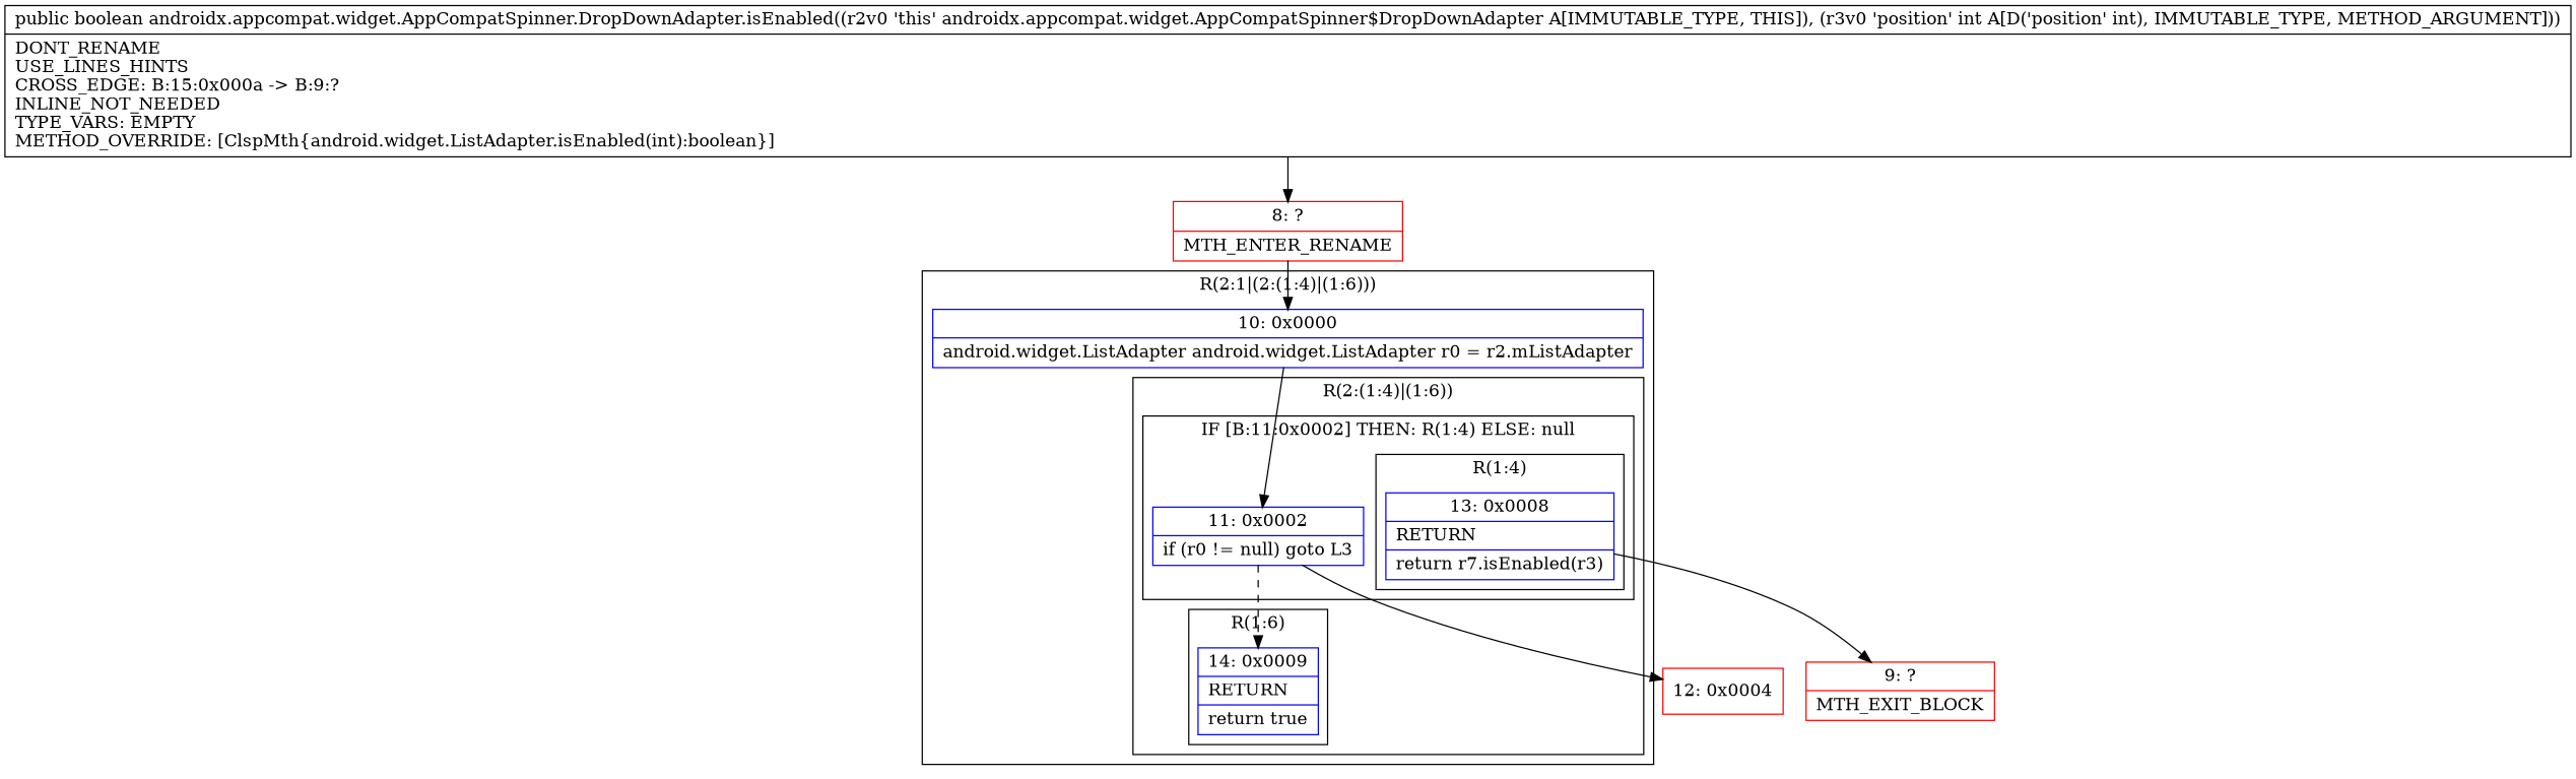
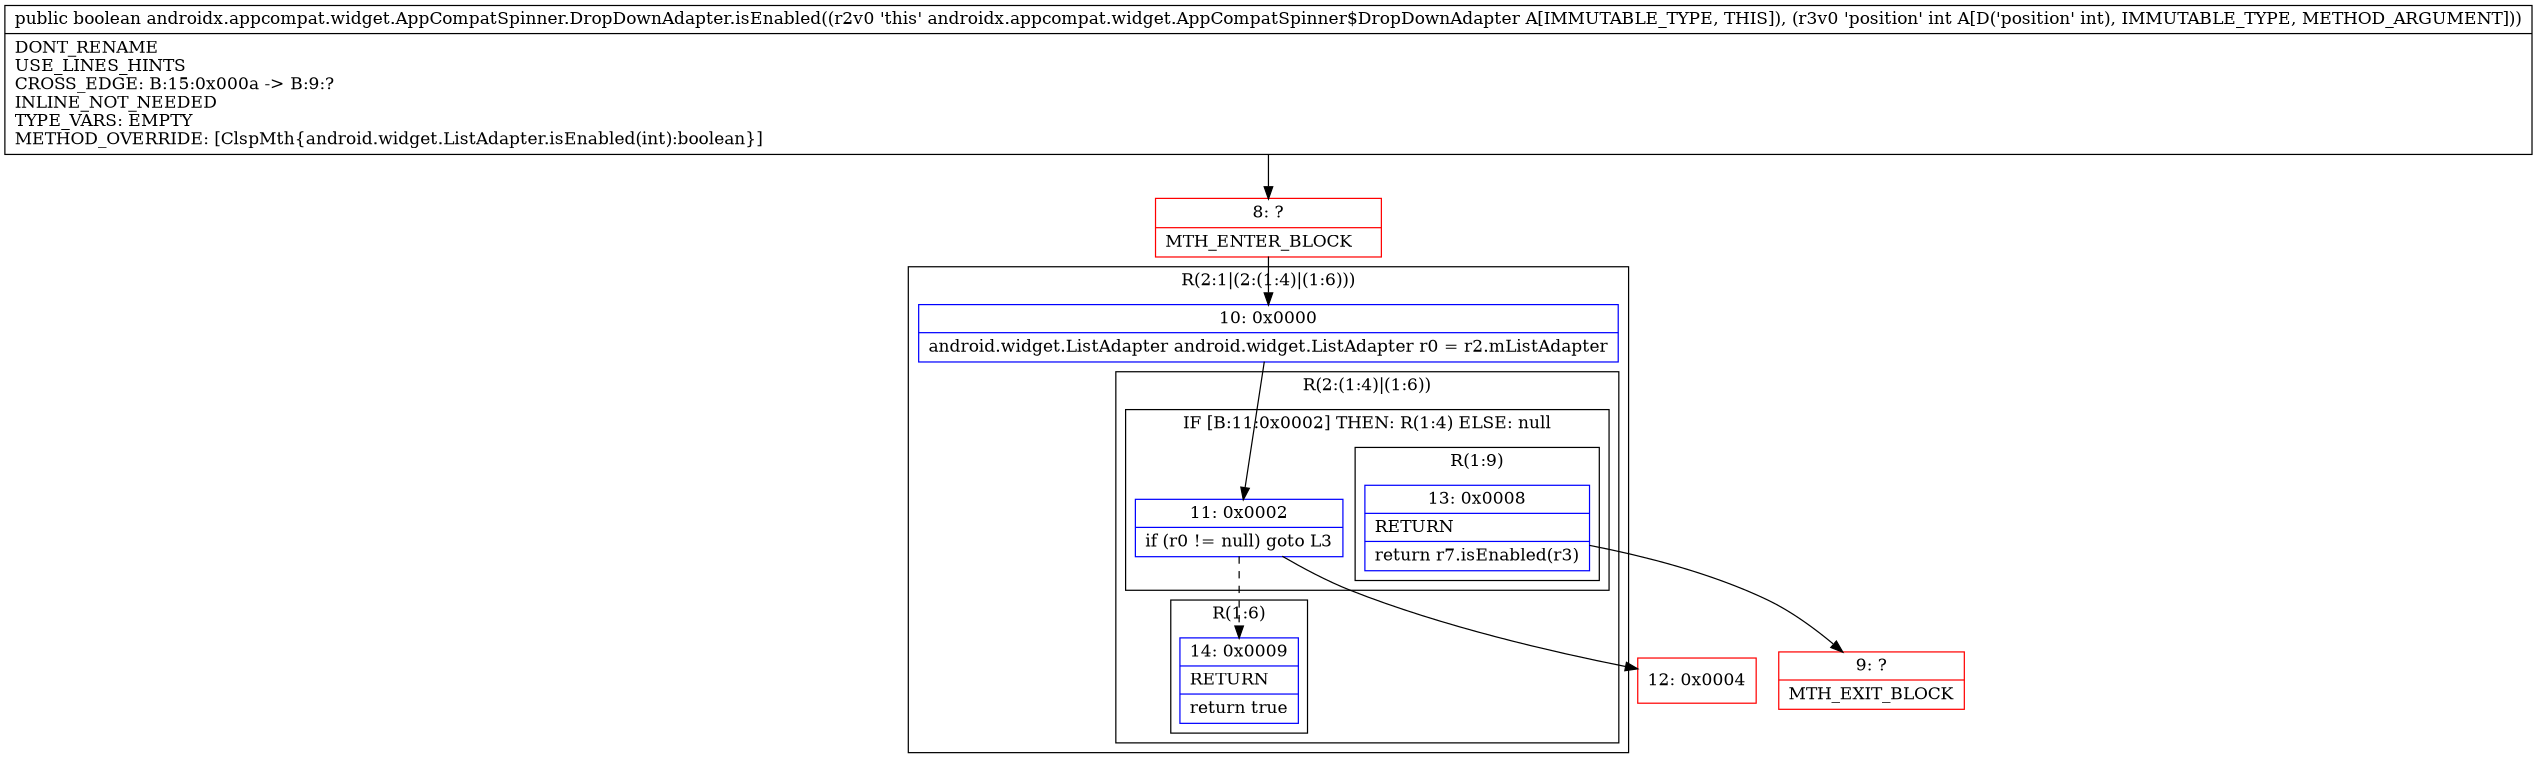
  digraph {
    node [color=blue shape=record]
    n1 [label="{13\:\ 0x0008|RETURN\l|return r7.isEnabled(r3)\l}"]
    n2 [label="{11\:\ 0x0002|if (r0 != null) goto L3\l}"]
    n3 [label="{14\:\ 0x0009|RETURN\l|return true\l}"]
    n4 [label="{10\:\ 0x0000|android.widget.ListAdapter android.widget.ListAdapter r0 = r2.mListAdapter\l}"]
    n5 [color=red label="{9\:\ ?|MTH_EXIT_BLOCK\l}"]
    n6 [color=red label="{12\:\ 0x0004}"]
-   n7 [color=red label="{8\:\ ?|MTH_ENTER_RENAME\l}"]
+   n7 [color=red label="{8\:\ ?|MTH_ENTER_BLOCK\l}"]
    n8 [label="{public boolean androidx.appcompat.widget.AppCompatSpinner.DropDownAdapter.isEnabled((r2v0 'this' androidx.appcompat.widget.AppCompatSpinner$DropDownAdapter A[IMMUTABLE_TYPE, THIS]), (r3v0 'position' int A[D('position' int), IMMUTABLE_TYPE, METHOD_ARGUMENT]))  | DONT_RENAME\lUSE_LINES_HINTS\lCROSS_EDGE: B:15:0x000a \-\> B:9:?\lINLINE_NOT_NEEDED\lTYPE_VARS: EMPTY\lMETHOD_OVERRIDE: [ClspMth\{android.widget.ListAdapter.isEnabled(int):boolean\}]\l}" color=""]
    subgraph cluster_1 {
      label="R(2:1|(2:(1:4)|(1:6)))"
      n4
      subgraph cluster_2 {
        label="R(2:(1:4)|(1:6))"
        subgraph cluster_3 {
          label="IF [B:11:0x0002] THEN: R(1:4) ELSE: null"
          n2
          subgraph cluster_4 {
-           label="R(1:4)"
+           label="R(1:9)"
            n1
          }
        }
        subgraph cluster_5 {
          label="R(1:6)"
          n3
        }
      }
    }
    n1 -> n5
    n2 -> n3 [style=dashed]
    n2 -> n6
    n4 -> n2
    n7 -> n4
    n8 -> n7
  }
